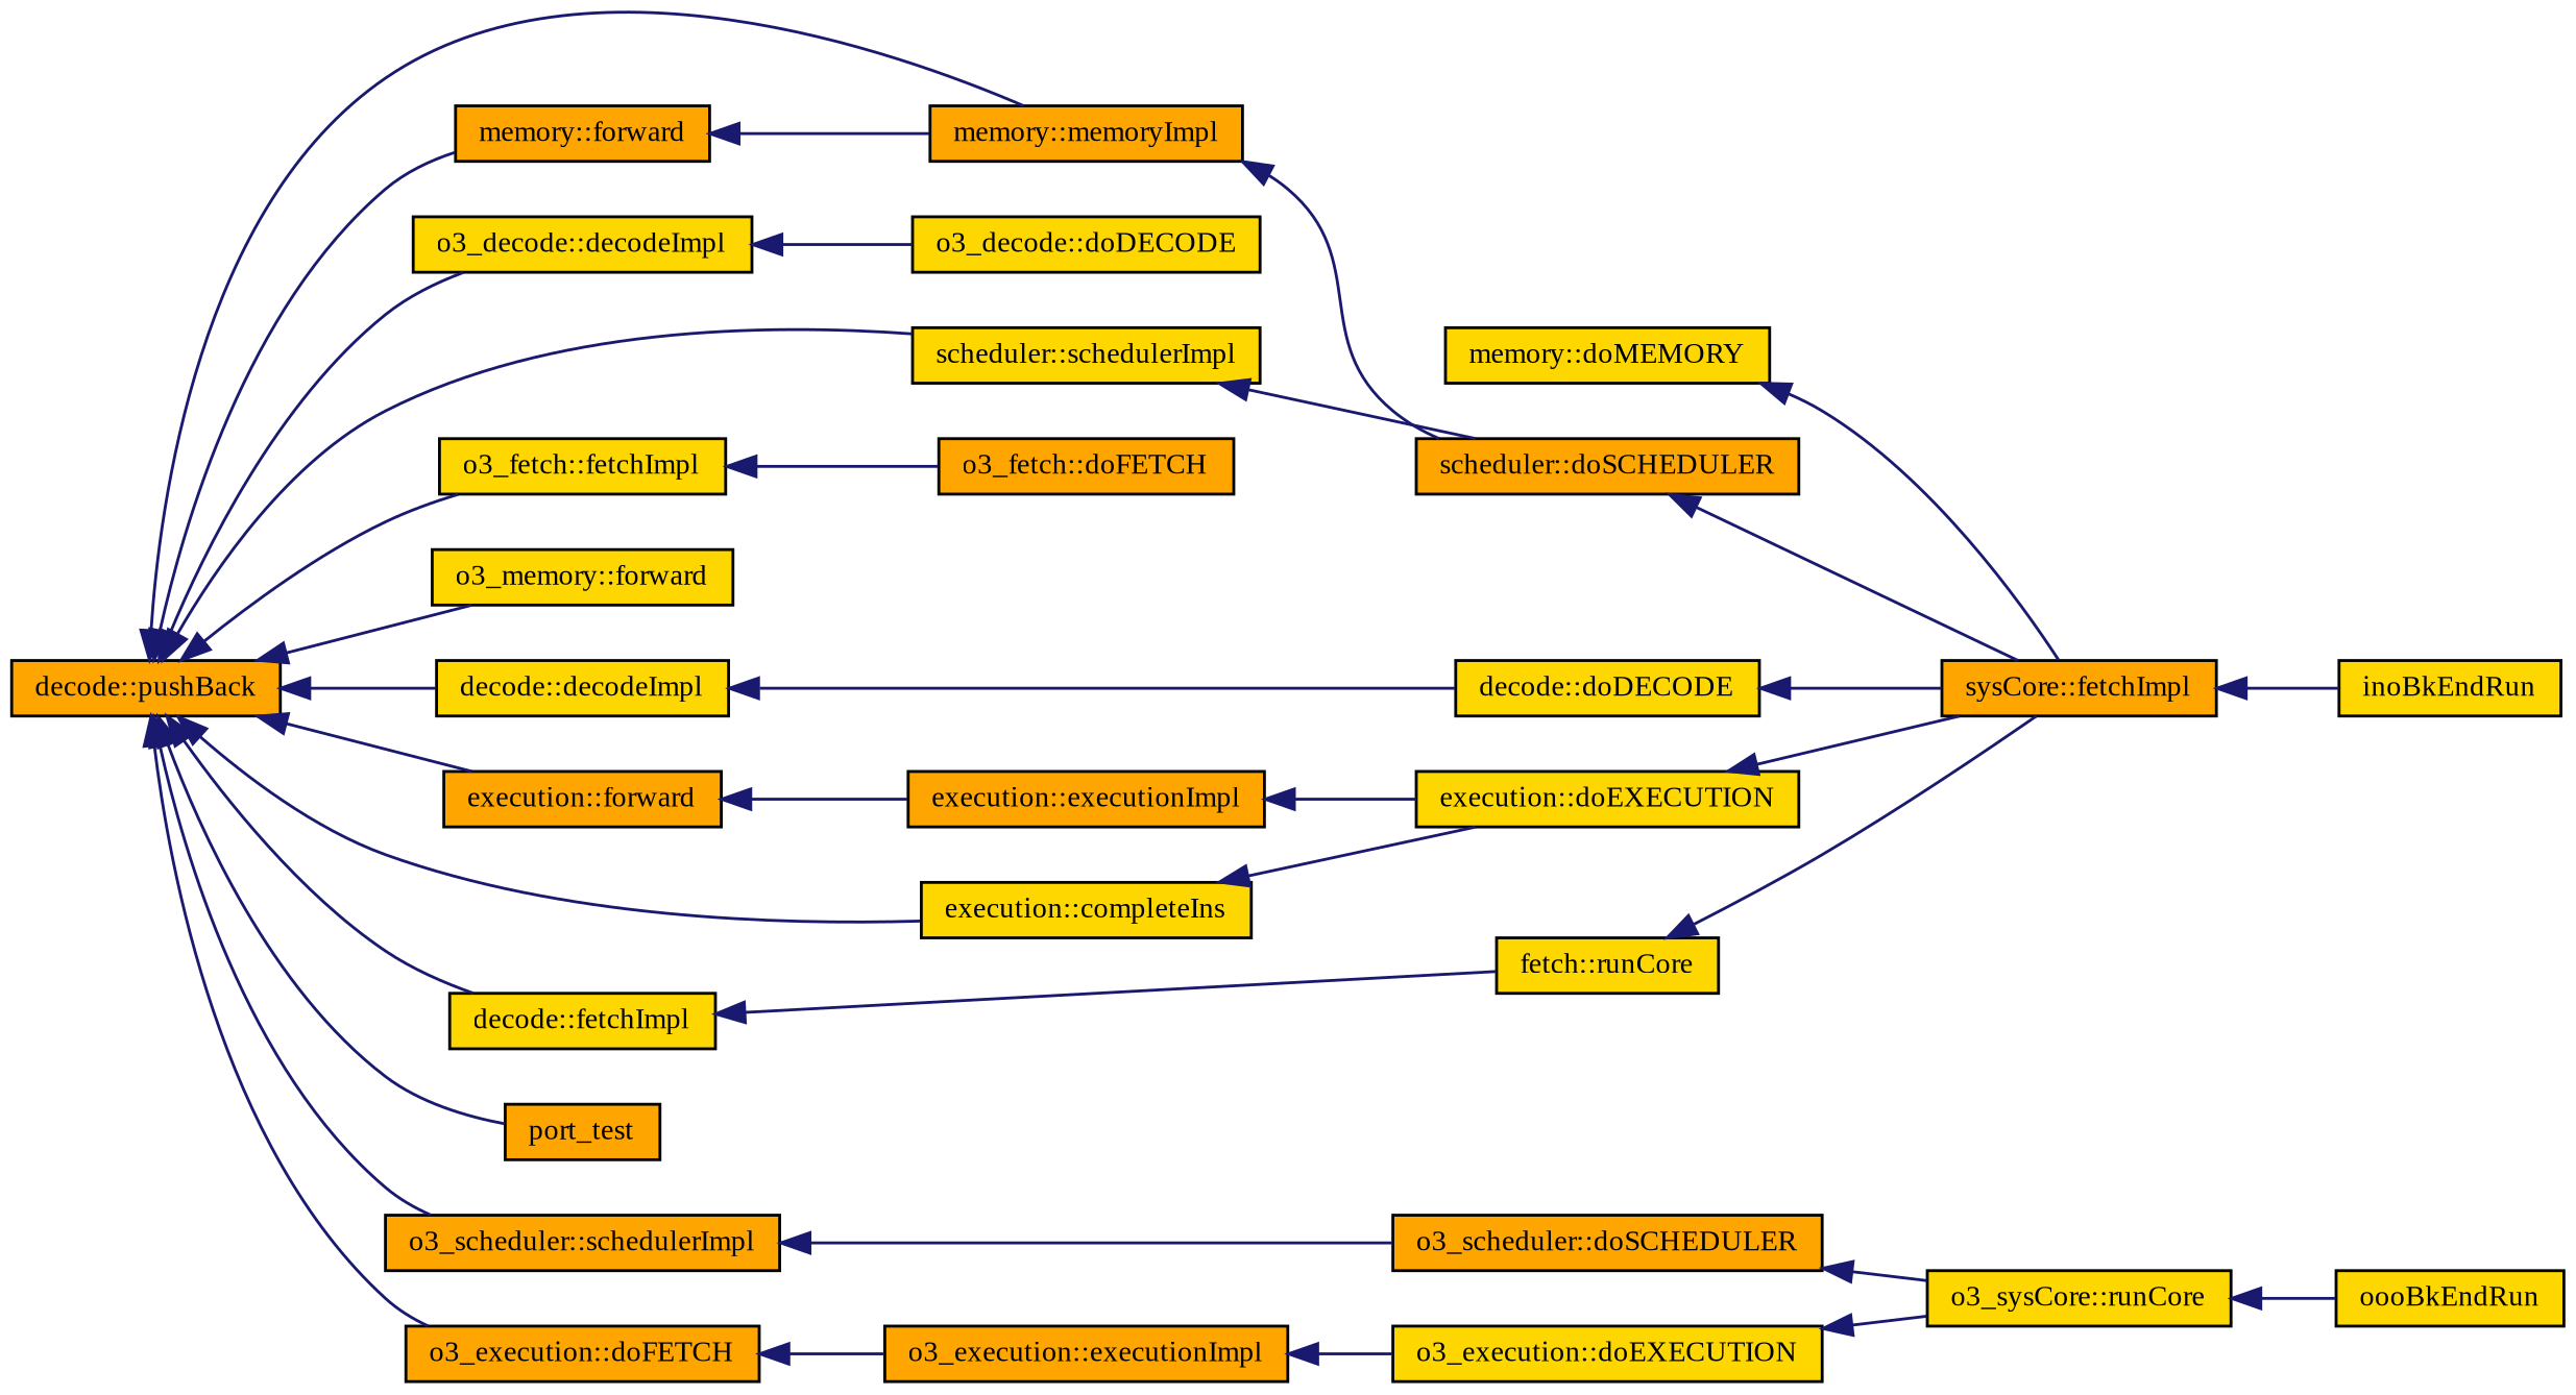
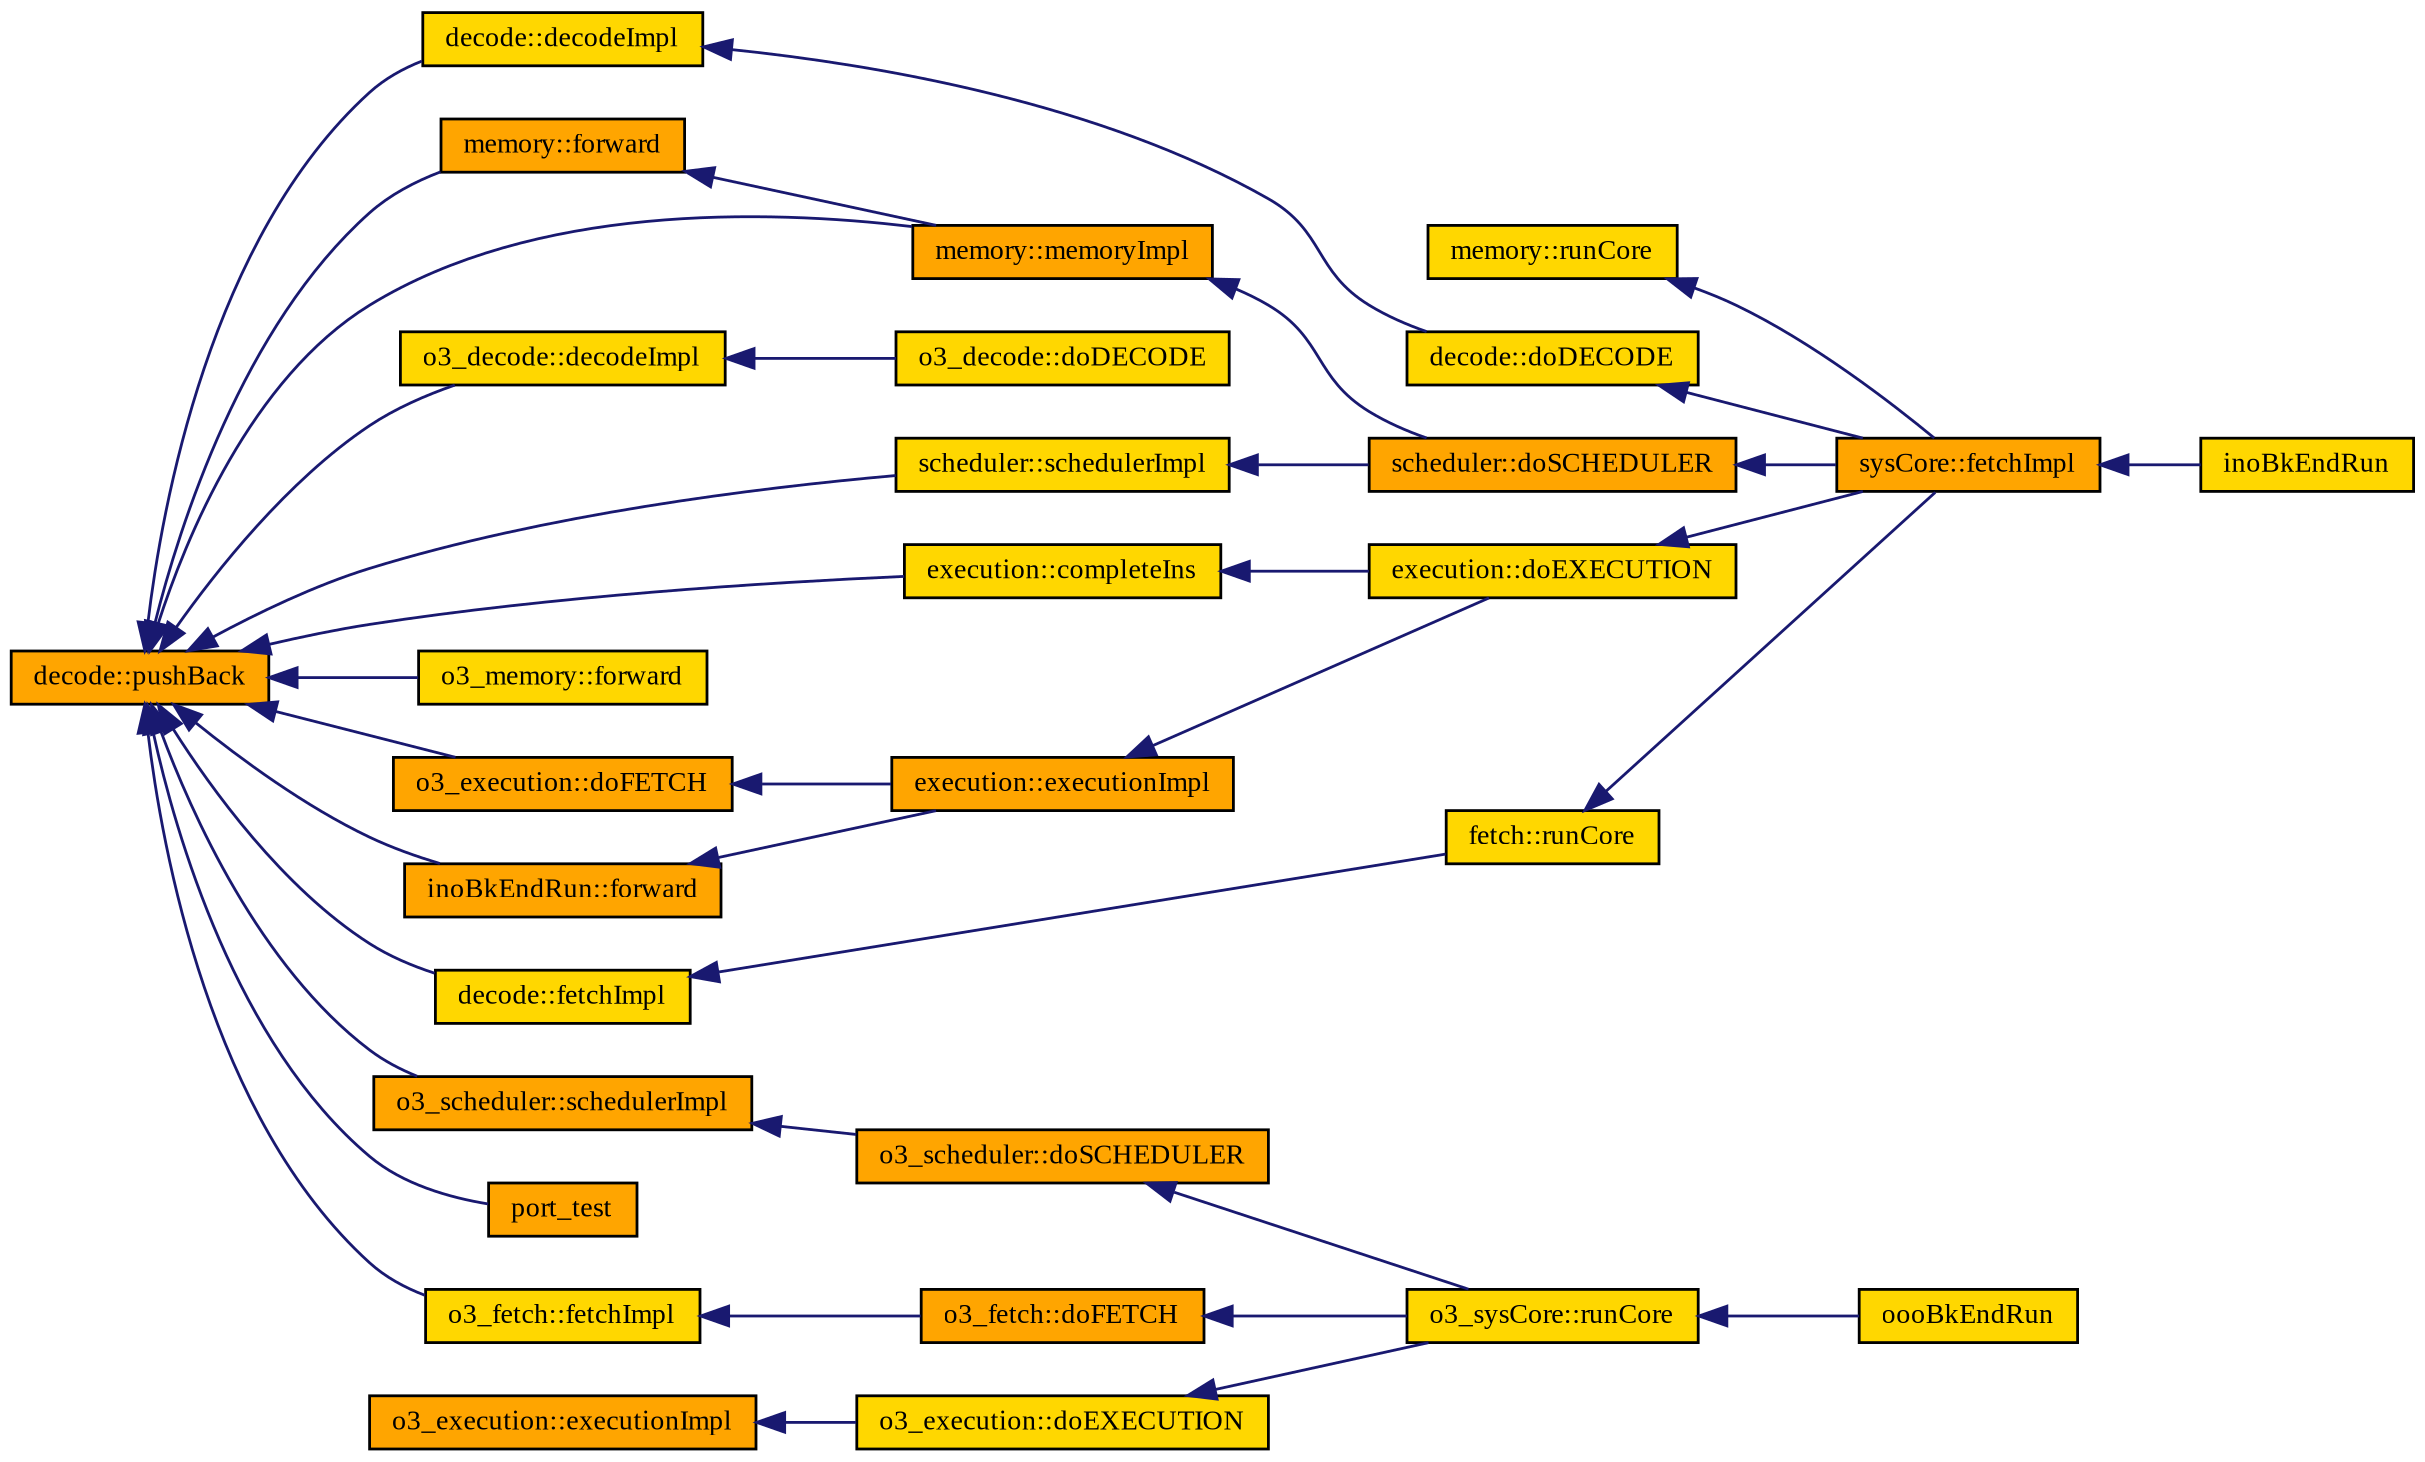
  digraph {
    fontname="Liberation Serif"
    rankdir=LR
    node [color=black fillcolor=gold fontname="Liberation Serif" fontsize=10 shape=record style=filled]
    edge [color=midnightblue dir=back fontname="Liberation Serif" fontsize=10 labelfontname=Helvetica labelfontsize=10 style=solid]
    n1 [fillcolor=orange fontcolor=black height=0.2 label="decode::pushBack" width=0.4]
    n2 [height=0.2 label="execution::completeIns" width=0.4]
    n3 [height=0.2 label="o3_decode::decodeImpl" width=0.4]
    n4 [height=0.2 label="decode::decodeImpl" width=0.4]
    n5 [height=0.2 label="o3_fetch::fetchImpl" width=0.4]
    n6 [height=0.2 label="decode::fetchImpl" width=0.4]
    n7 [height=0.2 label="o3_memory::forward" width=0.4]
    n8 [fillcolor=orange height=0.2 label="memory::forward" width=0.4]
    n9 [fillcolor=orange height=0.2 label="memory::memoryImpl" width=0.4]
    n10 [fillcolor=orange height=0.2 label="o3_execution::doFETCH" width=0.4]
-   n11 [fillcolor=orange height=0.2 label="execution::forward" width=0.4]
+   n11 [fillcolor=orange height=0.2 label="inoBkEndRun::forward" width=0.4]
    n12 [fillcolor=orange height=0.2 label=port_test width=0.4]
    n13 [fillcolor=orange height=0.2 label="o3_scheduler::schedulerImpl" width=0.4]
    n14 [height=0.2 label="scheduler::schedulerImpl" width=0.4]
    n15 [height=0.2 label="execution::doEXECUTION" width=0.4]
    n16 [height=0.2 label="o3_decode::doDECODE" width=0.4]
    n17 [height=0.2 label="decode::doDECODE" width=0.4]
    n18 [fillcolor=orange height=0.2 label="o3_fetch::doFETCH" width=0.4]
    n19 [height=0.2 label="fetch::runCore" width=0.4]
    n20 [fillcolor=orange height=0.2 label="scheduler::doSCHEDULER" width=0.4]
    n21 [fillcolor=orange height=0.2 label="o3_execution::executionImpl" width=0.4]
    n22 [fillcolor=orange height=0.2 label="execution::executionImpl" width=0.4]
    n23 [fillcolor=orange height=0.2 label="o3_scheduler::doSCHEDULER" width=0.4]
    n24 [fillcolor=orange height=0.2 label="sysCore::fetchImpl" width=0.4]
    n25 [height=0.2 label=inoBkEndRun width=0.4]
    n26 [height=0.2 label="o3_sysCore::runCore" width=0.4]
    n27 [height=0.2 label=oooBkEndRun width=0.4]
-   n28 [height=0.2 label="memory::doMEMORY" width=0.4]
+   n28 [height=0.2 label="memory::runCore" width=0.4]
    n29 [height=0.2 label="o3_execution::doEXECUTION" width=0.4]
    n1 -> n2
    n1 -> n3
    n1 -> n4
    n1 -> n5
    n1 -> n6
    n1 -> n7
    n1 -> n8
    n1 -> n9
    n1 -> n10
    n1 -> n11
    n1 -> n12
    n1 -> n13
    n1 -> n14
    n2 -> n15
    n3 -> n16
    n4 -> n17
    n5 -> n18
    n6 -> n19
    n8 -> n9
    n9 -> n20
-   n10 -> n21
+   n10 -> n22
    n11 -> n22
    n13 -> n23
    n14 -> n20
    n15 -> n24
    n17 -> n24
+   n18 -> n26
    n19 -> n24
    n20 -> n24
    n21 -> n29
    n22 -> n15
    n23 -> n26
    n24 -> n25
    n26 -> n27
    n28 -> n24
    n29 -> n26
  }
